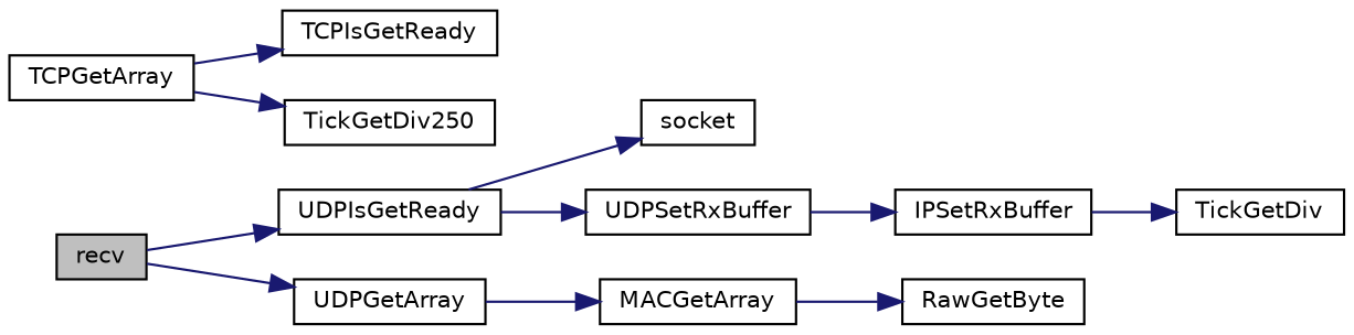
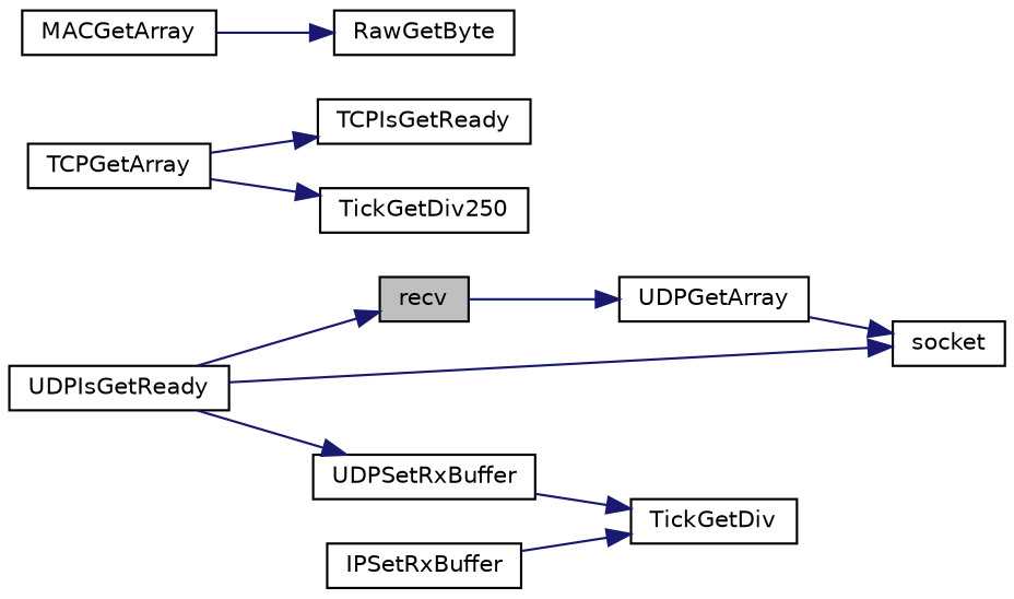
  digraph {
    rankdir=LR
    node [color=black fillcolor=white fontname=Helvetica fontsize=10 shape=record style=filled]
    edge [color=midnightblue fontname=Helvetica fontsize=10 labelfontname=Helvetica labelfontsize=10 style=solid]
    n1 [fillcolor=grey75 fontcolor=black height=0.2 label=recv width=0.4]
    n2 [height=0.2 label=UDPIsGetReady width=0.4]
    n3 [height=0.2 label=UDPGetArray width=0.4]
    n4 [height=0.2 label=socket width=0.4]
    n5 [height=0.2 label=TCPGetArray width=0.4]
    n6 [height=0.2 label=TCPIsGetReady width=0.4]
    n7 [height=0.2 label=TickGetDiv250 width=0.4]
    n8 [height=0.2 label=UDPSetRxBuffer width=0.4]
    n9 [height=0.2 label=MACGetArray width=0.4]
    n10 [height=0.2 label=IPSetRxBuffer width=0.4]
    n11 [height=0.2 label=TickGetDiv width=0.4]
    n12 [height=0.2 label=RawGetByte width=0.4]
-   n1 -> n2
+   n2 -> n1
    n1 -> n3
    n2 -> n4
    n2 -> n8
-   n3 -> n9
+   n3 -> n4
    n5 -> n6
    n5 -> n7
-   n8 -> n10
+   n8 -> n11
    n9 -> n12
    n10 -> n11
  }
